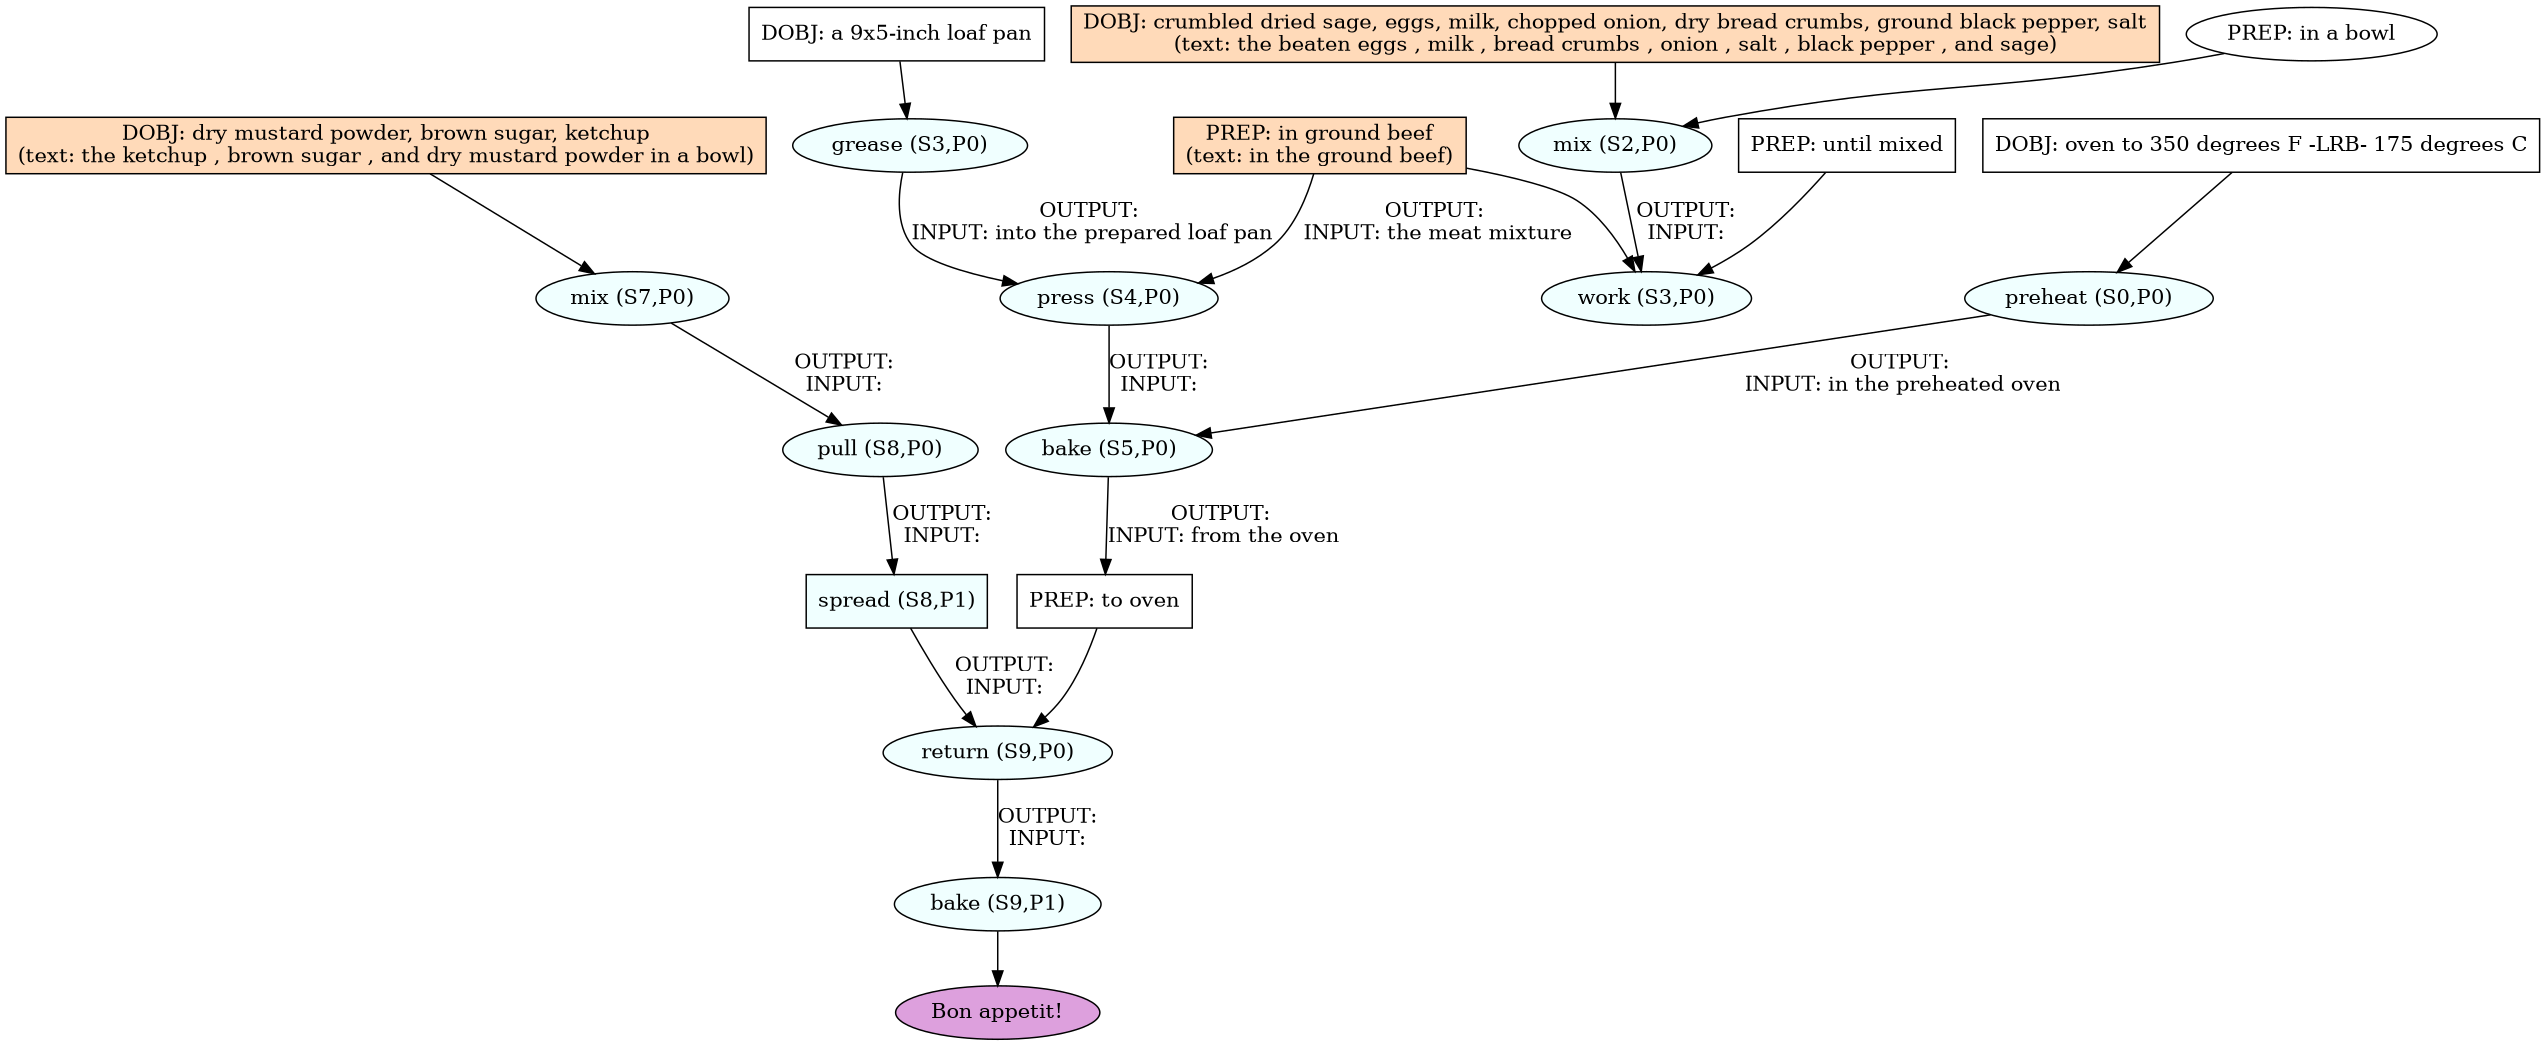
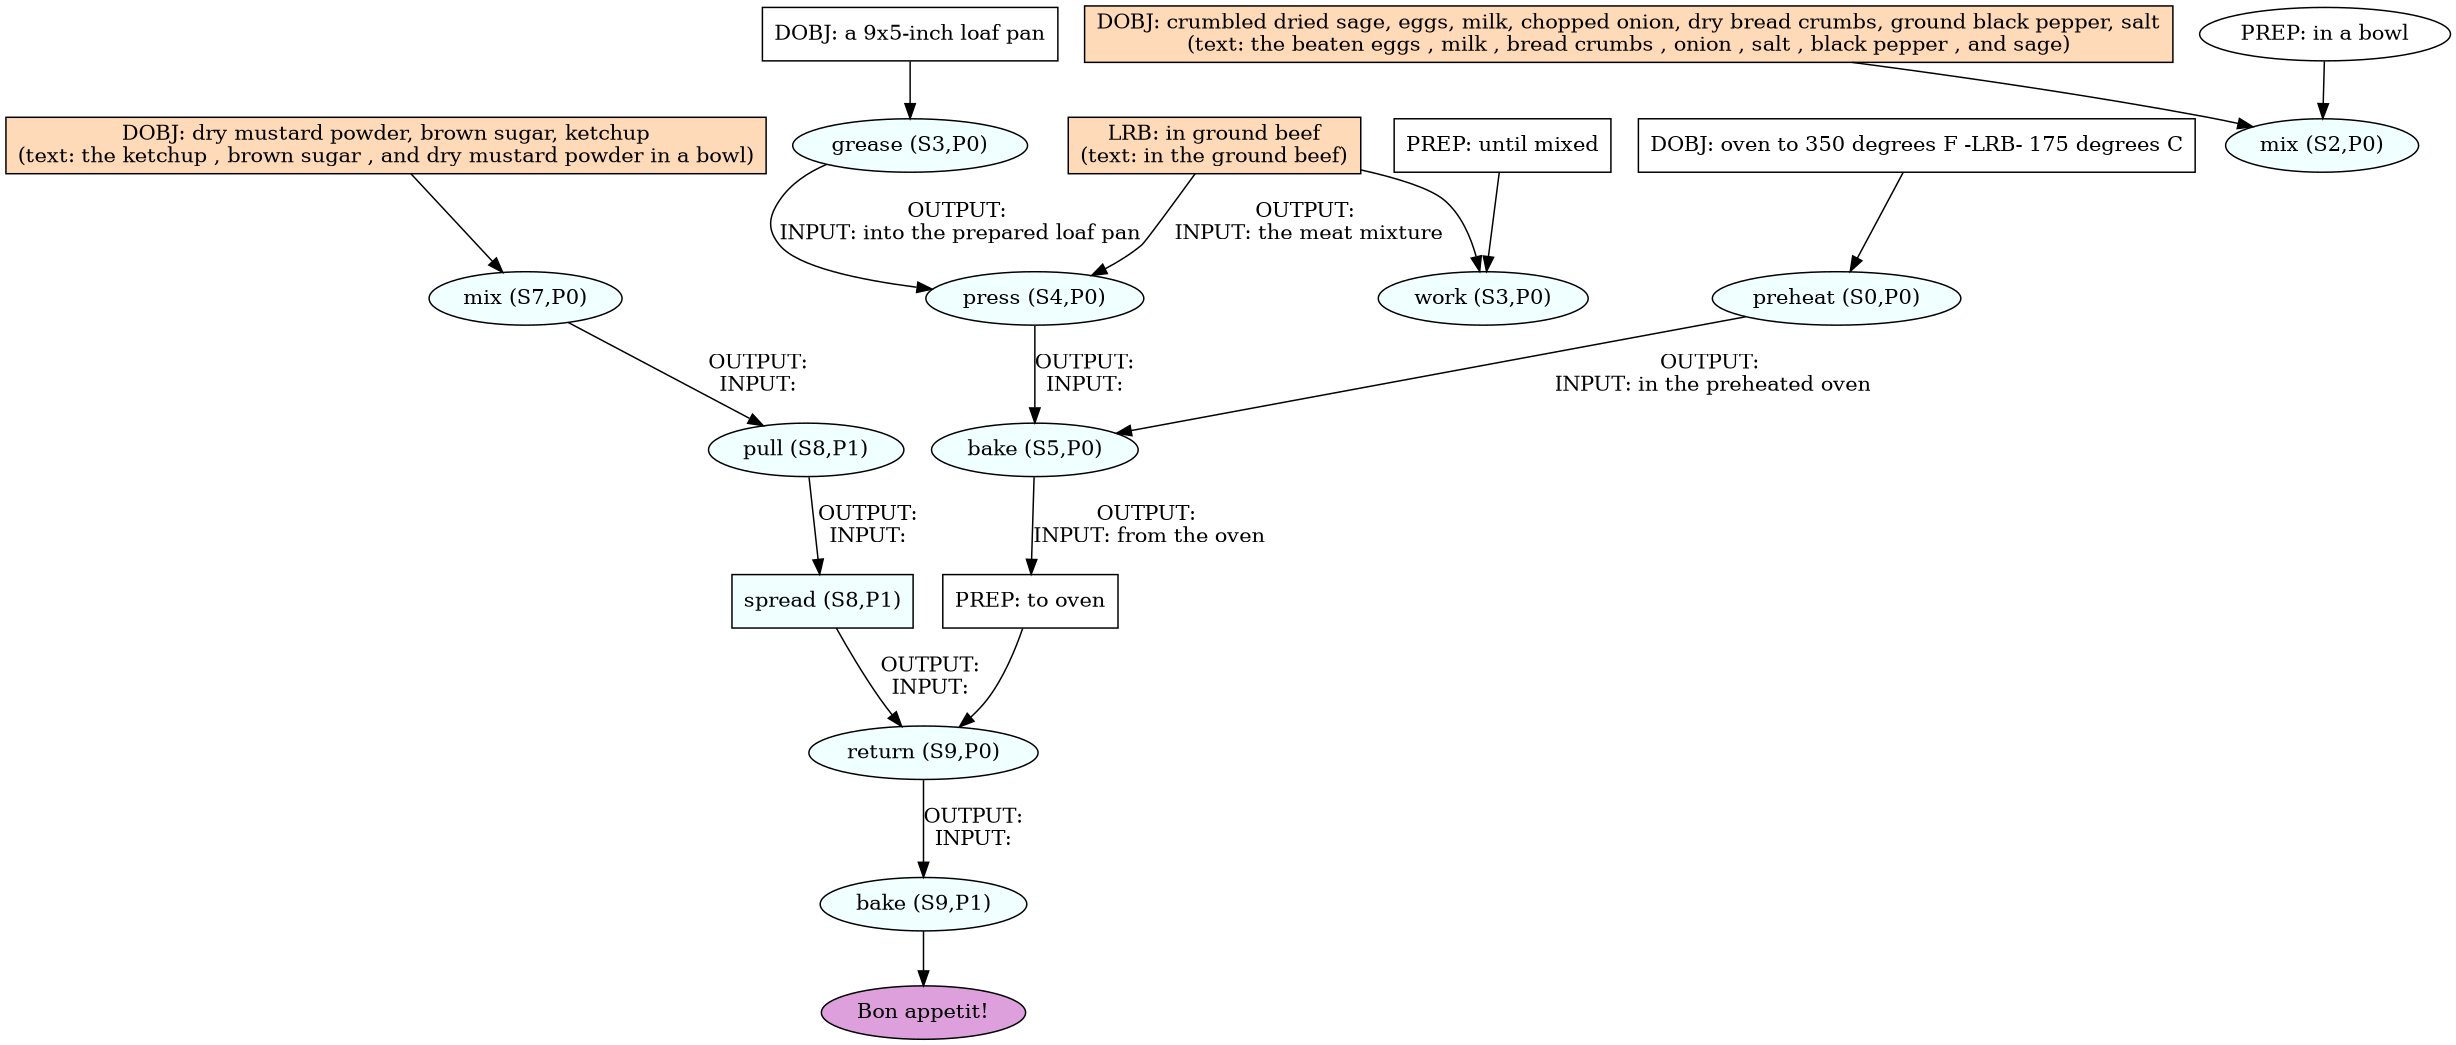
  digraph {
    node [fillcolor=azure shape=oval style=filled]
    n1 [label="preheat (S0,P0)"]
    n2 [label="bake (S5,P0)"]
    n3 [fillcolor=white label="PREP: to oven" shape=box]
    n4 [label="grease (S3,P0)"]
    n5 [label="press (S4,P0)"]
    n6 [label="mix (S2,P0)"]
    n7 [label="work (S3,P0)"]
-   n8 [label="pull (S8,P0)"]
+   n8 [label="pull (S8,P1)"]
    n9 [label="spread (S8,P1)" shape=box]
    n10 [label="mix (S7,P0)"]
    n11 [label="return (S9,P0)"]
    n12 [label="bake (S9,P1)"]
    n13 [fillcolor=plum label="Bon appetit!"]
    n14 [fillcolor=white label="DOBJ: oven to 350 degrees F -LRB- 175 degrees C" shape=box]
    n15 [fillcolor=peachpuff label="DOBJ: crumbled dried sage, eggs, milk, chopped onion, dry bread crumbs, ground black pepper, salt\n(text: the beaten eggs , milk , bread crumbs , onion , salt , black pepper , and sage)" shape=box]
    n16 [fillcolor=white label="PREP: in a bowl" shape=ellipse]
    n17 [fillcolor=peachpuff label="DOBJ: dry mustard powder, brown sugar, ketchup\n(text: the ketchup , brown sugar , and dry mustard powder in a bowl)" shape=box]
    n18 [fillcolor=white label="DOBJ: a 9x5-inch loaf pan" shape=box]
-   n19 [fillcolor=peachpuff label="PREP: in ground beef\n(text: in the ground beef)" shape=box]
+   n19 [fillcolor=peachpuff label="LRB: in ground beef\n(text: in the ground beef)" shape=box]
    n20 [fillcolor=white label="PREP: until mixed" shape=box]
    n1 -> n2 [label="OUTPUT: \nINPUT: in the preheated oven"]
    n2 -> n3 [label="OUTPUT: \nINPUT: from the oven"]
    n3 -> n11
    n4 -> n5 [label="OUTPUT: \nINPUT: into the prepared loaf pan"]
    n5 -> n2 [label="OUTPUT: \nINPUT: "]
-   n6 -> n7 [label="OUTPUT: \nINPUT: "]
    n8 -> n9 [label="OUTPUT: \nINPUT: "]
    n9 -> n11 [label="OUTPUT: \nINPUT: "]
    n10 -> n8 [label="OUTPUT: \nINPUT: "]
    n11 -> n12 [label="OUTPUT: \nINPUT: "]
    n12 -> n13
    n14 -> n1
    n15 -> n6
    n16 -> n6
    n17 -> n10
    n18 -> n4
    n19 -> n5 [label="OUTPUT: \nINPUT: the meat mixture"]
    n19 -> n7
    n20 -> n7
  }
